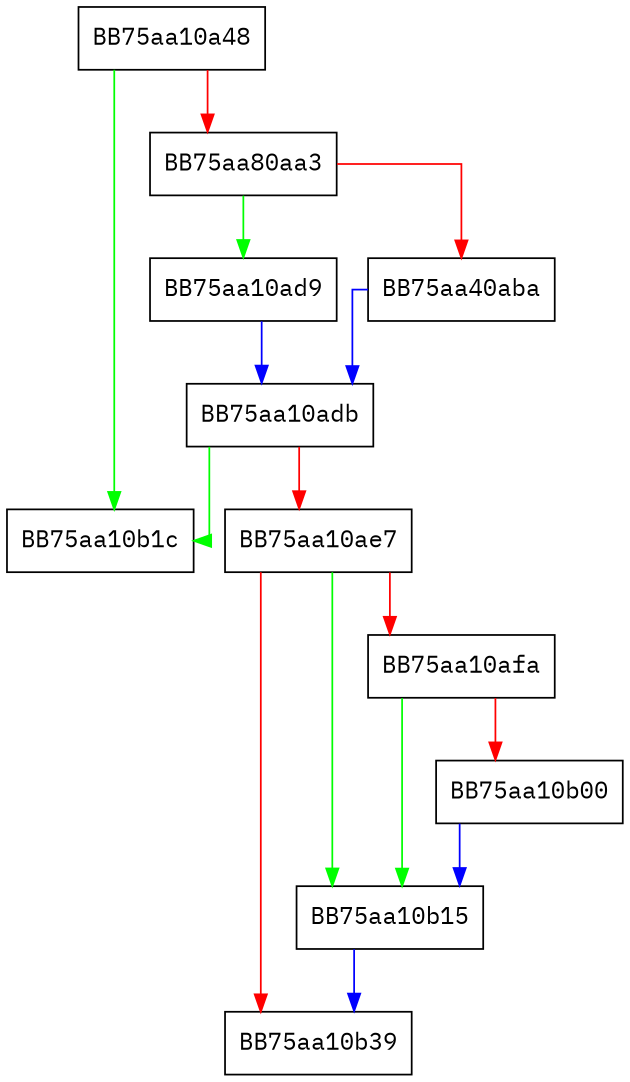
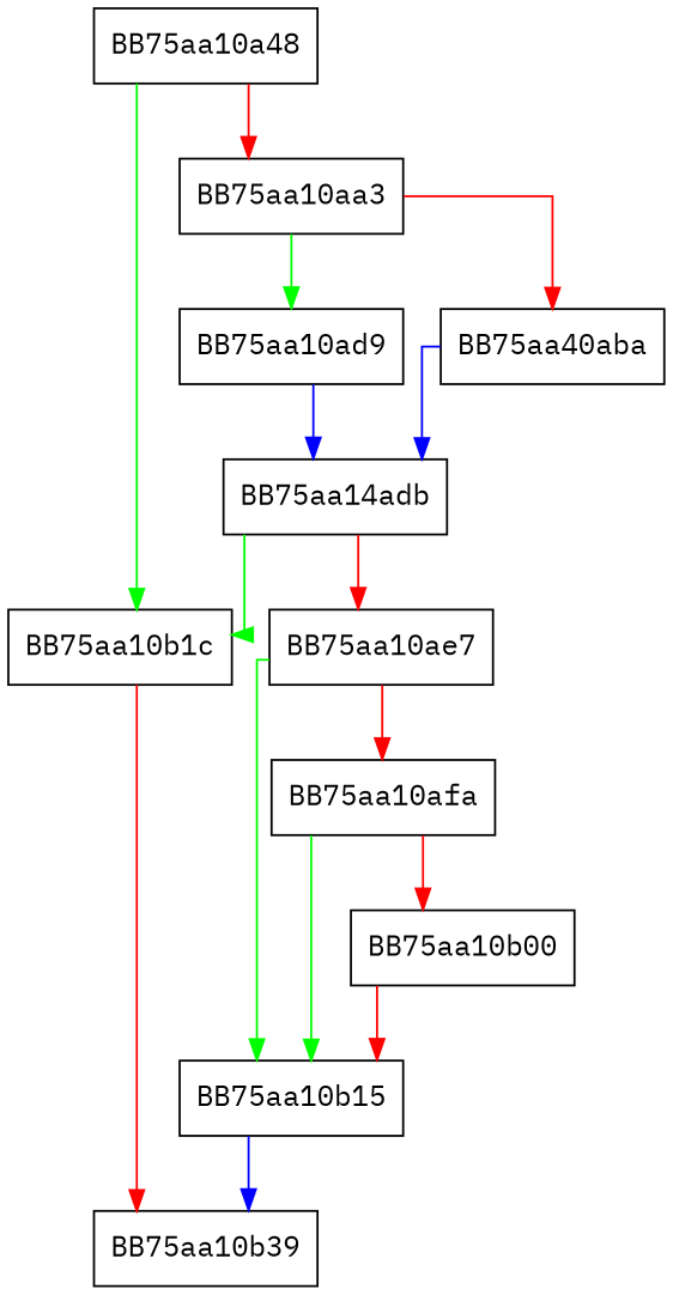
  digraph {
    fontname="IBM Plex Mono"
    splines=ortho
    node [fontname="IBM Plex Mono" shape=box]
    edge [color=red fontname="IBM Plex Mono"]
    n1 [label=BB75aa10a48]
    BB75aa10b1c
-   BB75aa10aa3 [label=BB75aa80aa3]
+   BB75aa10aa3
    BB75aa10b39
    BB75aa10ad9
    n6 [label=BB75aa40aba]
-   BB75aa10adb
+   BB75aa10adb [label=BB75aa14adb]
    BB75aa10ae7
    BB75aa10b15
    BB75aa10afa
    BB75aa10b00
    n1 -> BB75aa10b1c [color=green]
    n1 -> BB75aa10aa3
-   BB75aa10ae7 -> BB75aa10b39
+   BB75aa10b1c -> BB75aa10b39
    BB75aa10aa3 -> BB75aa10ad9 [color=green]
    BB75aa10aa3 -> n6
    BB75aa10ad9 -> BB75aa10adb [color=blue]
    n6 -> BB75aa10adb [color=blue]
    BB75aa10adb -> BB75aa10b1c [color=green]
    BB75aa10adb -> BB75aa10ae7
    BB75aa10ae7 -> BB75aa10b15 [color=green]
    BB75aa10ae7 -> BB75aa10afa
    BB75aa10b15 -> BB75aa10b39 [color=blue]
    BB75aa10afa -> BB75aa10b15 [color=green]
    BB75aa10afa -> BB75aa10b00
-   BB75aa10b00 -> BB75aa10b15 [color=blue]
+   BB75aa10b00 -> BB75aa10b15
  }
